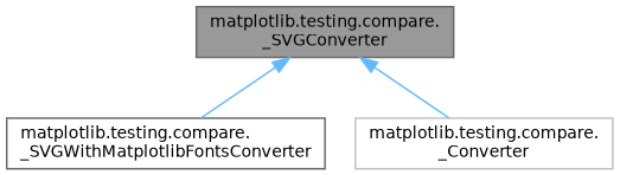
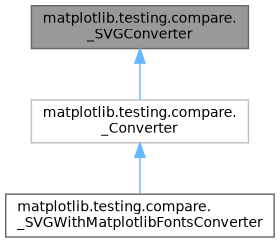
  digraph {
    node [color=gray40 fillcolor=white fontname=Helvetica fontsize=10 shape=box style=filled]
    edge [color=steelblue1 dir=back fontname=Helvetica fontsize=10 labelfontname=Helvetica labelfontsize=10 style=solid]
    n1 [fillcolor=grey60 fontcolor=black height=0.2 label="matplotlib.testing.compare.\l_SVGConverter" width=0.4]
    n2 [height=0.2 label="matplotlib.testing.compare.\l_SVGWithMatplotlibFontsConverter" width=0.4]
    n3 [color=grey75 height=0.2 label="matplotlib.testing.compare.\l_Converter" width=0.4]
-   n1 -> n2
+   n3 -> n2
    n1 -> n3
  }
